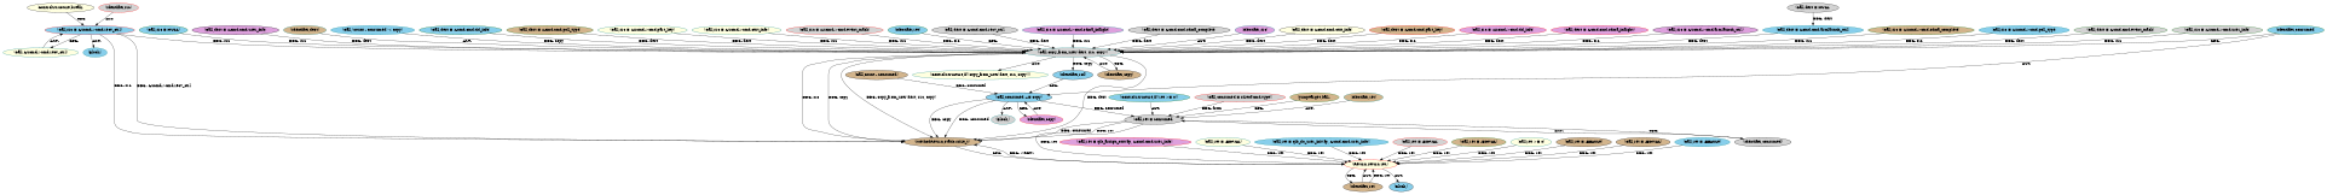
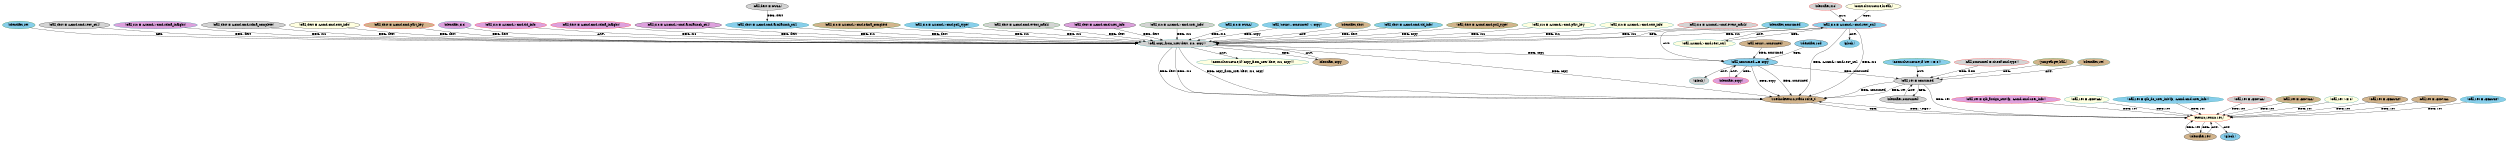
  digraph {
    node [color=teal fillcolor=skyblue style=filled]
    n1 [color=red label="(Call,src = &ucmd->cmd.recv_ctrl)"]
    n2 [fillcolor=lightgrey label="(Call,copy_from_user(dest, src, copy))"]
    n3 [fillcolor=lightyellow label="(Call,&ucmd->cmd.recv_ctrl)"]
    n4 [label="(Block,)"]
    n5 [color=black fillcolor=tan label="(MethodReturn,static ssize_t)"]
    n6 [color=black label="(Call,consumed += copy)"]
    n7 [fillcolor=lightyellow label="(ControlStructure,if (copy_from_user(dest, src, copy)))"]
    n8 [color=black fillcolor=tan label="(Identifier,copy)"]
    n9 [color=red fillcolor=lightyellow label="(Return,return ret;)"]
    n10 [color=black fillcolor=lightgrey label="(Call,ret = consumed)"]
    n11 [color=red fillcolor=plum label="(Identifier,copy)"]
    n12 [fillcolor=lightgrey label="(Block,)"]
    n13 [color=black fillcolor=lightgrey label="(Identifier,consumed)"]
    n14 [color=black fillcolor=tan label="(Identifier,ret)"]
    n15 [color=black label="(Block,)"]
    n16 [color=darkgreen label="(ControlStructure,if (ret >= 0))"]
    n17 [color=red fillcolor=plum label="(Call,ret = qib_assign_ctxt(fp, &cmd.cmd.user_info))"]
    n18 [color=black fillcolor=plum label="(Call,dest = &cmd.cmd.user_info)"]
    n19 [color=darkgreen fillcolor=lightgrey label="(Call,src = &ucmd->cmd.user_info)"]
    n20 [color=darkgreen label="(Call,src = NULL)"]
    n21 [label="(Call,(count - consumed) < copy)"]
    n22 [fillcolor=tan label="(Identifier,dest)"]
    n23 [color=darkgreen label="(Call,dest = &cmd.cmd.tid_info)"]
    n24 [color=red fillcolor=lightgrey label="(Identifier,src)"]
    n25 [color=darkgreen fillcolor=tan label="(Call,dest = &cmd.cmd.poll_type)"]
    n26 [color=red fillcolor=lightgrey label="(Call,consumed = sizeof(cmd.type))"]
    n27 [fillcolor=lightyellow label="(Call,ret = -EINVAL)"]
    n28 [fillcolor=lightyellow label="(Call,src = &ucmd->cmd.part_key)"]
    n29 [fillcolor=lightyellow label="(Call,src = &ucmd->cmd.ctxt_info)"]
    n30 [label="(Call,ret = qib_do_user_init(fp, &cmd.cmd.user_info))"]
    n31 [color=darkgreen label="(Identifier,consumed)"]
    n32 [color=red fillcolor=lightgrey label="(Call,src = &ucmd->cmd.event_mask)"]
    n33 [color=red fillcolor=lightgrey label="(Call,ret = -EINVAL)"]
    n34 [color=darkgreen label="(Identifier,ret)"]
    n35 [color=darkgreen fillcolor=tan label="(Call,ret = -EINVAL)"]
    n36 [fillcolor=lightyellow label="(Call,ret >= 0)"]
    n37 [color=black fillcolor=tan label="(Call,ret = -EFAULT)"]
    n38 [color=darkgreen fillcolor=tan label="(JumpTarget,bail:)"]
    n39 [color=black fillcolor=lightgrey label="(Call,dest = &cmd.cmd.recv_ctrl)"]
    n40 [fillcolor=plum label="(Call,src = &ucmd->cmd.sdma_inflight)"]
    n41 [color=black fillcolor=lightyellow label="(ControlStructure,break;)"]
    n42 [color=black fillcolor=lightgrey label="(Call,dest = &cmd.cmd.sdma_complete)"]
    n43 [color=black label="(Identifier,rcd)"]
    n44 [color=black fillcolor=tan label="(Call,ret = -EINVAL)"]
    n45 [color=black fillcolor=lightyellow label="(Call,dest = &cmd.cmd.ctxt_info)"]
    n46 [label="(Call,ret = -EFAULT)"]
    n47 [color=red fillcolor=tan label="(Call,dest = &cmd.cmd.part_key)"]
    n48 [fillcolor=plum label="(Identifier,src)"]
    n49 [color=red fillcolor=plum label="(Call,src = &ucmd->cmd.tid_info)"]
    n50 [color=red fillcolor=plum label="(Call,dest = &cmd.cmd.sdma_inflight)"]
    n51 [color=black fillcolor=plum label="(Call,src = &ucmd->cmd.armlaunch_ctrl)"]
    n52 [color=black fillcolor=tan label="(Call,count - consumed)"]
    n53 [label="(Call,dest = &cmd.cmd.armlaunch_ctrl)"]
    n54 [color=darkgreen fillcolor=tan label="(Call,src = &ucmd->cmd.sdma_complete)"]
    n55 [label="(Call,src = &ucmd->cmd.poll_type)"]
    n56 [color=darkgreen fillcolor=lightgrey label="(Call,dest = &cmd.cmd.event_mask)"]
    n57 [color=black fillcolor=lightgrey label="(Call,dest = NULL)"]
    n58 [fillcolor=tan label="(Identifier,ret)"]
    n1 -> n2 [label="DDG: src"]
    n1 -> n3 [label="CFG: "]
    n1 -> n4 [label="AST: "]
    n1 -> n5 [label="DDG: src"]
    n1 -> n5 [label="DDG: &ucmd->cmd.recv_ctrl"]
    n2 -> n5 [label="DDG: src"]
    n2 -> n5 [label="DDG: copy_from_user(dest, src, copy)"]
    n2 -> n5 [label="DDG: copy"]
    n2 -> n5 [label="DDG: dest"]
-   n2 -> n43 [label="DDG: copy"]
+   n2 -> n6 [label="DDG: copy"]
    n2 -> n7 [label="AST: "]
    n2 -> n8 [label="CFG: "]
    n3 -> n1 [label="AST: "]
    n5 -> n9 [label="CFG: "]
    n6 -> n5 [label="DDG: copy"]
    n6 -> n5 [label="DDG: consumed"]
    n6 -> n10 [label="DDG: consumed"]
    n6 -> n11 [label="CFG: "]
    n6 -> n12 [label="AST: "]
    n8 -> n2 [label="AST: "]
    n9 -> n5 [label="DDG: <RET>"]
    n9 -> n14 [label="CFG: "]
    n9 -> n15 [label="AST: "]
    n10 -> n5 [label="DDG: consumed"]
    n10 -> n5 [label="DDG: ret"]
    n10 -> n9 [label="DDG: ret"]
    n10 -> n13 [label="CFG: "]
    n11 -> n6 [label="AST: "]
    n13 -> n10 [label="AST: "]
    n14 -> n9 [label="AST: "]
    n14 -> n9 [label="DDG: ret"]
    n16 -> n10 [label="AST: "]
    n17 -> n9 [label="DDG: ret"]
    n18 -> n2 [label="DDG: dest"]
    n19 -> n2 [label="DDG: src"]
    n20 -> n2 [label="DDG: src"]
    n21 -> n2 [label="DDG: copy"]
    n22 -> n2 [label="AST: "]
    n23 -> n2 [label="DDG: dest"]
    n24 -> n1 [label="AST: "]
-   n25 -> n2 [label="DDG: dest"]
+   n25 -> n2 [label="DDG: copy"]
    n26 -> n10 [label="DDG: from"]
    n27 -> n9 [label="DDG: ret"]
    n28 -> n2 [label="DDG: src"]
    n29 -> n2 [label="DDG: src"]
    n30 -> n9 [label="DDG: ret"]
    n31 -> n2 [label="CFG: "]
    n31 -> n6 [label="AST: "]
    n32 -> n2 [label="DDG: src"]
    n33 -> n9 [label="DDG: ret"]
    n34 -> n2 [label="CFG: "]
    n35 -> n9 [label="DDG: ret"]
    n36 -> n9 [label="DDG: ret"]
    n37 -> n9 [label="DDG: ret"]
    n38 -> n10 [label="CFG: "]
    n39 -> n2 [label="DDG: dest"]
    n40 -> n2 [label="DDG: src"]
    n41 -> n1 [label="CFG: "]
    n42 -> n2 [label="DDG: dest"]
    n43 -> n6 [label="CFG: "]
    n44 -> n9 [label="DDG: ret"]
    n45 -> n2 [label="DDG: dest"]
    n46 -> n9 [label="DDG: ret"]
    n47 -> n2 [label="DDG: dest"]
    n48 -> n2 [label="AST: "]
    n49 -> n2 [label="DDG: src"]
    n50 -> n2 [label="DDG: dest"]
    n51 -> n2 [label="DDG: src"]
    n52 -> n6 [label="DDG: consumed"]
    n53 -> n2 [label="DDG: dest"]
    n54 -> n2 [label="DDG: src"]
    n55 -> n2 [label="DDG: src"]
    n56 -> n2 [label="DDG: dest"]
    n57 -> n53 [label="DDG: dest"]
    n58 -> n10 [label="AST: "]
  }
